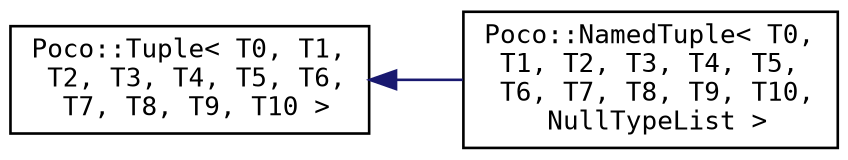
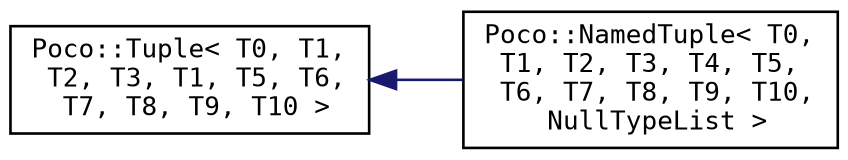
  digraph {
    rankdir=LR
    fontname="DejaVu Sans Mono"
    node [color=black fillcolor=white fontname="DejaVu Sans Mono" fontsize=10 shape=record style=filled]
-   n1 [height=0.2 label="Poco::Tuple\< T0, T1,\l T2, T3, T4, T5, T6,\l T7, T8, T9, T10 \>" width=0.4]
+   n1 [height=0.2 label="Poco::Tuple\< T0, T1,\l T2, T3, T1, T5, T6,\l T7, T8, T9, T10 \>" width=0.4]
    n2 [height=0.2 label="Poco::NamedTuple\< T0,\l T1, T2, T3, T4, T5,\l T6, T7, T8, T9, T10,\l NullTypeList \>" width=0.4]
    n1 -> n2 [color=midnightblue dir=back fontname="DejaVu Sans Mono" fontsize=10 labelfontname=Helvetica labelfontsize=10 style=solid]
  }
